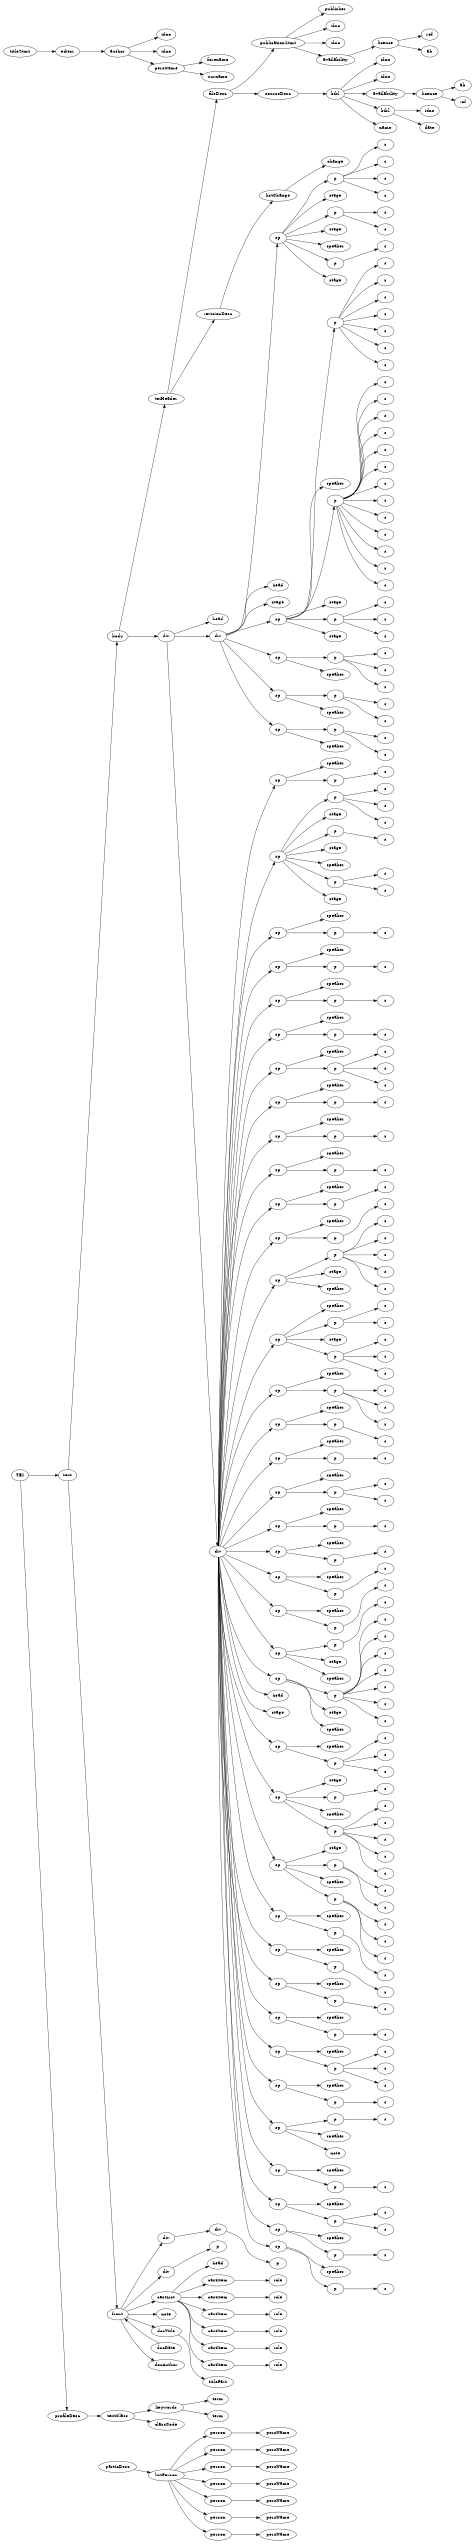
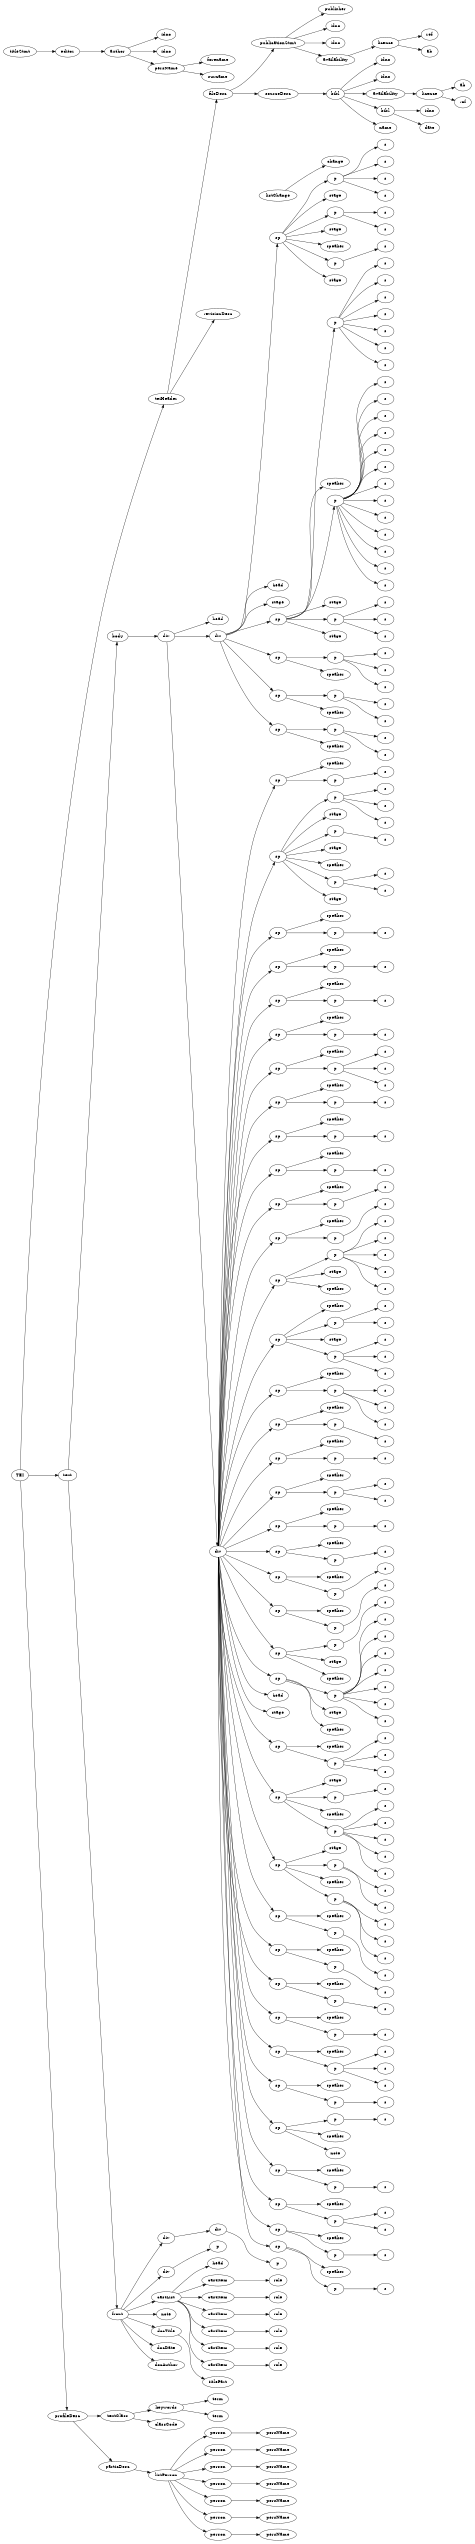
  digraph {
    rankdir=LR
    n1 [label=TEI]
    n2 [label=teiHeader]
    n3 [label=text]
    n4 [label=profileDesc]
    n5 [label=fileDesc]
    n6 [label=revisionDesc]
    n7 [label=front]
    n8 [label=body]
    n9 [label=publicationStmt]
    n10 [label=sourceDesc]
    n11 [label=particDesc]
    n12 [label=textClass]
    n13 [label=listChange]
    n14 [label=titleStmt]
    n15 [label=editor]
    n16 [label=publisher]
    n17 [label=idno]
    n18 [label=idno]
    n19 [label=availability]
    n20 [label=bibl]
    n21 [label=author]
    n22 [label=idno]
    n23 [label=idno]
    n24 [label=persName]
    n25 [label=forename]
    n26 [label=surname]
    n27 [label=licence]
    n28 [label=ab]
    n29 [label=ref]
    n30 [label=name]
    n31 [label=idno]
    n32 [label=idno]
    n33 [label=availability]
    n34 [label=bibl]
    n35 [label=licence]
    n36 [label=date]
    n37 [label=idno]
    n38 [label=ab]
    n39 [label=ref]
    n40 [label=listPerson]
    n41 [label=keywords]
    n42 [label=classCode]
    n43 [label=person]
    n44 [label=person]
    n45 [label=person]
    n46 [label=person]
    n47 [label=person]
    n48 [label=person]
    n49 [label=person]
    n50 [label=persName]
    n51 [label=persName]
    n52 [label=persName]
    n53 [label=persName]
    n54 [label=persName]
    n55 [label=persName]
    n56 [label=persName]
    n57 [label=term]
    n58 [label=term]
    n59 [label=change]
    n60 [label=docTitle]
    n61 [label=docDate]
    n62 [label=docAuthor]
    n63 [label=div]
    n64 [label=div]
    n65 [label=castList]
    n66 [label=note]
    n67 [label=div]
    n68 [label=titlePart]
    n69 [label=div]
    n70 [label=p]
    n71 [label=head]
    n72 [label=castItem]
    n73 [label=castItem]
    n74 [label=castItem]
    n75 [label=castItem]
    n76 [label=castItem]
    n77 [label=castItem]
    n78 [label=p]
    n79 [label=role]
    n80 [label=role]
    n81 [label=role]
    n82 [label=role]
    n83 [label=role]
    n84 [label=role]
    n85 [label=head]
    n86 [label=div]
    n87 [label=div]
    n88 [label=head]
    n89 [label=stage]
    n90 [label=sp]
    n91 [label=sp]
    n92 [label=sp]
    n93 [label=sp]
    n94 [label=sp]
    n95 [label=head]
    n96 [label=stage]
    n97 [label=sp]
    n98 [label=sp]
    n99 [label=sp]
    n100 [label=sp]
    n101 [label=sp]
    n102 [label=sp]
    n103 [label=sp]
    n104 [label=sp]
    n105 [label=sp]
    n106 [label=sp]
    n107 [label=sp]
    n108 [label=sp]
    n109 [label=sp]
    n110 [label=sp]
    n111 [label=sp]
    n112 [label=sp]
    n113 [label=sp]
    n114 [label=sp]
    n115 [label=sp]
    n116 [label=sp]
    n117 [label=sp]
    n118 [label=sp]
    n119 [label=sp]
    n120 [label=sp]
    n121 [label=sp]
    n122 [label=sp]
    n123 [label=sp]
    n124 [label=sp]
    n125 [label=sp]
    n126 [label=sp]
    n127 [label=sp]
    n128 [label=sp]
    n129 [label=sp]
    n130 [label=sp]
    n131 [label=sp]
    n132 [label=sp]
    n133 [label=sp]
    n134 [label=sp]
    n135 [label=speaker]
    n136 [label=p]
    n137 [label=stage]
    n138 [label=p]
    n139 [label=stage]
    n140 [label=p]
    n141 [label=speaker]
    n142 [label=p]
    n143 [label=speaker]
    n144 [label=p]
    n145 [label=speaker]
    n146 [label=p]
    n147 [label=speaker]
    n148 [label=p]
    n149 [label=stage]
    n150 [label=p]
    n151 [label=stage]
    n152 [label=p]
    n153 [label=stage]
    n154 [label=s]
    n155 [label=s]
    n156 [label=s]
    n157 [label=s]
    n158 [label=s]
    n159 [label=s]
    n160 [label=s]
    n161 [label=s]
    n162 [label=s]
    n163 [label=s]
    n164 [label=s]
    n165 [label=s]
    n166 [label=s]
    n167 [label=s]
    n168 [label=s]
    n169 [label=s]
    n170 [label=s]
    n171 [label=s]
    n172 [label=s]
    n173 [label=s]
    n174 [label=s]
    n175 [label=s]
    n176 [label=s]
    n177 [label=s]
    n178 [label=s]
    n179 [label=s]
    n180 [label=s]
    n181 [label=s]
    n182 [label=s]
    n183 [label=s]
    n184 [label=s]
    n185 [label=s]
    n186 [label=s]
    n187 [label=s]
    n188 [label=s]
    n189 [label=s]
    n190 [label=s]
    n191 [label=speaker]
    n192 [label=p]
    n193 [label=speaker]
    n194 [label=p]
    n195 [label=stage]
    n196 [label=p]
    n197 [label=speaker]
    n198 [label=p]
    n199 [label=stage]
    n200 [label=p]
    n201 [label=speaker]
    n202 [label=p]
    n203 [label=speaker]
    n204 [label=p]
    n205 [label=speaker]
    n206 [label=p]
    n207 [label=speaker]
    n208 [label=p]
    n209 [label=speaker]
    n210 [label=p]
    n211 [label=speaker]
    n212 [label=p]
    n213 [label=speaker]
    n214 [label=note]
    n215 [label=p]
    n216 [label=speaker]
    n217 [label=p]
    n218 [label=speaker]
    n219 [label=p]
    n220 [label=speaker]
    n221 [label=p]
    n222 [label=speaker]
    n223 [label=p]
    n224 [label=speaker]
    n225 [label=p]
    n226 [label=speaker]
    n227 [label=p]
    n228 [label=stage]
    n229 [label=p]
    n230 [label=stage]
    n231 [label=p]
    n232 [label=stage]
    n233 [label=speaker]
    n234 [label=p]
    n235 [label=speaker]
    n236 [label=p]
    n237 [label=speaker]
    n238 [label=p]
    n239 [label=speaker]
    n240 [label=p]
    n241 [label=speaker]
    n242 [label=p]
    n243 [label=speaker]
    n244 [label=p]
    n245 [label=speaker]
    n246 [label=p]
    n247 [label=speaker]
    n248 [label=p]
    n249 [label=speaker]
    n250 [label=p]
    n251 [label=speaker]
    n252 [label=p]
    n253 [label=speaker]
    n254 [label=p]
    n255 [label=stage]
    n256 [label=speaker]
    n257 [label=p]
    n258 [label=stage]
    n259 [label=p]
    n260 [label=speaker]
    n261 [label=p]
    n262 [label=speaker]
    n263 [label=p]
    n264 [label=speaker]
    n265 [label=p]
    n266 [label=speaker]
    n267 [label=p]
    n268 [label=speaker]
    n269 [label=p]
    n270 [label=speaker]
    n271 [label=p]
    n272 [label=speaker]
    n273 [label=p]
    n274 [label=speaker]
    n275 [label=p]
    n276 [label=speaker]
    n277 [label=p]
    n278 [label=stage]
    n279 [label=speaker]
    n280 [label=p]
    n281 [label=stage]
    n282 [label=s]
    n283 [label=s]
    n284 [label=s]
    n285 [label=s]
    n286 [label=s]
    n287 [label=s]
    n288 [label=s]
    n289 [label=s]
    n290 [label=s]
    n291 [label=s]
    n292 [label=s]
    n293 [label=s]
    n294 [label=s]
    n295 [label=s]
    n296 [label=s]
    n297 [label=s]
    n298 [label=s]
    n299 [label=s]
    n300 [label=s]
    n301 [label=s]
    n302 [label=s]
    n303 [label=s]
    n304 [label=s]
    n305 [label=s]
    n306 [label=s]
    n307 [label=s]
    n308 [label=s]
    n309 [label=s]
    n310 [label=s]
    n311 [label=s]
    n312 [label=s]
    n313 [label=s]
    n314 [label=s]
    n315 [label=s]
    n316 [label=s]
    n317 [label=s]
    n318 [label=s]
    n319 [label=s]
    n320 [label=s]
    n321 [label=s]
    n322 [label=s]
    n323 [label=s]
    n324 [label=s]
    n325 [label=s]
    n326 [label=s]
    n327 [label=s]
    n328 [label=s]
    n329 [label=s]
    n330 [label=s]
    n331 [label=s]
    n332 [label=s]
    n333 [label=s]
    n334 [label=s]
    n335 [label=s]
    n336 [label=s]
    n337 [label=s]
    n338 [label=s]
    n339 [label=s]
    n340 [label=s]
    n341 [label=s]
    n342 [label=s]
    n343 [label=s]
    n344 [label=s]
    n345 [label=s]
    n346 [label=s]
    n347 [label=s]
    n348 [label=s]
    n349 [label=s]
    n350 [label=s]
    n351 [label=s]
    n352 [label=s]
    n353 [label=s]
    n354 [label=s]
    n355 [label=s]
    n356 [label=s]
    n357 [label=s]
-   n8 -> n2
+   n1 -> n2
    n1 -> n3
    n1 -> n4
    n2 -> n5
    n2 -> n6
    n3 -> n7
    n3 -> n8
+   n4 -> n11
    n4 -> n12
    n5 -> n9
    n5 -> n10
-   n6 -> n13
    n7 -> n60
-   n61 -> n7
+   n7 -> n61
    n7 -> n62
    n7 -> n63
    n7 -> n64
    n7 -> n65
    n7 -> n66
    n8 -> n67
    n9 -> n16
    n9 -> n17
    n9 -> n18
    n9 -> n19
    n10 -> n20
    n11 -> n40
    n12 -> n41
    n12 -> n42
    n13 -> n59
    n14 -> n15
    n15 -> n21
    n19 -> n27
    n20 -> n30
    n20 -> n31
    n20 -> n32
    n20 -> n33
    n20 -> n34
    n21 -> n22
    n21 -> n23
    n21 -> n24
    n24 -> n25
    n24 -> n26
    n27 -> n28
    n27 -> n29
    n33 -> n35
    n34 -> n36
    n34 -> n37
    n35 -> n38
    n35 -> n39
    n40 -> n43
    n40 -> n44
    n40 -> n45
    n40 -> n46
    n40 -> n47
    n40 -> n48
    n40 -> n49
    n41 -> n57
    n41 -> n58
    n43 -> n50
    n44 -> n51
    n45 -> n52
    n46 -> n53
    n47 -> n54
    n48 -> n55
    n49 -> n56
    n60 -> n68
    n63 -> n69
    n64 -> n70
    n65 -> n71
    n65 -> n72
    n65 -> n73
    n65 -> n74
    n65 -> n75
    n65 -> n76
    n65 -> n77
    n67 -> n85
    n67 -> n86
    n67 -> n87
    n69 -> n78
    n72 -> n79
    n73 -> n80
    n74 -> n81
    n75 -> n82
    n76 -> n83
    n77 -> n84
    n86 -> n88
    n86 -> n89
    n86 -> n90
    n86 -> n91
    n86 -> n92
    n86 -> n93
    n86 -> n94
    n87 -> n95
    n87 -> n96
    n87 -> n97
    n87 -> n98
    n87 -> n99
    n87 -> n100
    n87 -> n101
    n87 -> n102
    n87 -> n103
    n87 -> n104
    n87 -> n105
    n87 -> n106
    n87 -> n107
    n87 -> n108
    n87 -> n109
    n87 -> n110
    n87 -> n111
    n87 -> n112
    n87 -> n113
    n87 -> n114
    n87 -> n115
    n87 -> n116
    n87 -> n117
    n87 -> n118
    n87 -> n119
    n87 -> n120
    n87 -> n121
    n87 -> n122
    n87 -> n123
    n87 -> n124
    n87 -> n125
    n87 -> n126
    n87 -> n127
    n87 -> n128
    n87 -> n129
    n87 -> n130
    n87 -> n131
    n87 -> n132
    n87 -> n133
    n87 -> n134
    n90 -> n135
    n90 -> n136
    n90 -> n137
    n90 -> n138
    n90 -> n139
    n90 -> n140
    n91 -> n141
    n91 -> n142
    n92 -> n143
    n92 -> n144
    n93 -> n145
    n93 -> n146
    n94 -> n147
    n94 -> n148
    n94 -> n149
    n94 -> n150
    n94 -> n151
    n94 -> n152
    n94 -> n153
    n97 -> n191
    n97 -> n192
    n98 -> n193
    n98 -> n194
    n98 -> n195
    n98 -> n196
    n99 -> n197
    n99 -> n198
    n99 -> n199
    n99 -> n200
    n100 -> n201
    n100 -> n202
    n101 -> n203
    n101 -> n204
    n102 -> n205
    n102 -> n206
    n103 -> n207
    n103 -> n208
    n104 -> n209
    n104 -> n210
    n105 -> n211
    n105 -> n212
    n106 -> n213
    n106 -> n214
    n106 -> n215
    n107 -> n216
    n107 -> n217
    n108 -> n218
    n108 -> n219
    n109 -> n220
    n109 -> n221
    n110 -> n222
    n110 -> n223
    n111 -> n224
    n111 -> n225
    n112 -> n226
    n112 -> n227
    n112 -> n228
    n112 -> n229
    n112 -> n230
    n112 -> n231
    n112 -> n232
    n113 -> n233
    n113 -> n234
    n114 -> n235
    n114 -> n236
    n115 -> n237
    n115 -> n238
    n116 -> n239
    n116 -> n240
    n117 -> n241
    n117 -> n242
    n118 -> n243
    n118 -> n244
    n119 -> n245
    n119 -> n246
    n120 -> n247
    n120 -> n248
    n121 -> n249
    n121 -> n250
    n122 -> n251
    n122 -> n252
    n123 -> n253
    n123 -> n254
    n123 -> n255
    n124 -> n256
    n124 -> n257
    n124 -> n258
    n124 -> n259
    n125 -> n260
    n125 -> n261
    n126 -> n262
    n126 -> n263
    n127 -> n264
    n127 -> n265
    n128 -> n266
    n128 -> n267
    n129 -> n268
    n129 -> n269
    n130 -> n270
    n130 -> n271
    n131 -> n272
    n131 -> n273
    n132 -> n274
    n132 -> n275
    n133 -> n276
    n133 -> n277
    n133 -> n278
    n134 -> n279
    n134 -> n280
    n134 -> n281
    n136 -> n154
    n136 -> n155
    n136 -> n156
    n136 -> n157
    n136 -> n158
    n136 -> n159
    n136 -> n160
    n136 -> n161
    n136 -> n162
    n136 -> n163
    n136 -> n164
    n136 -> n165
    n136 -> n166
    n138 -> n167
    n138 -> n168
    n138 -> n169
    n140 -> n170
    n140 -> n171
    n140 -> n172
    n140 -> n173
    n140 -> n174
    n140 -> n175
    n140 -> n176
    n142 -> n177
    n142 -> n178
    n142 -> n179
    n144 -> n180
    n144 -> n181
    n146 -> n182
    n146 -> n183
    n148 -> n184
    n150 -> n185
    n150 -> n186
    n150 -> n187
    n150 -> n188
    n152 -> n189
    n152 -> n190
    n192 -> n282
    n192 -> n283
    n192 -> n284
    n194 -> n285
    n194 -> n286
    n194 -> n287
    n194 -> n288
    n194 -> n289
    n196 -> n290
    n198 -> n291
    n198 -> n292
    n198 -> n293
    n200 -> n294
    n200 -> n295
    n202 -> n296
    n204 -> n297
    n206 -> n298
    n208 -> n299
    n210 -> n300
    n210 -> n301
    n210 -> n302
    n212 -> n303
    n215 -> n304
    n217 -> n305
    n219 -> n306
    n219 -> n307
    n221 -> n308
    n223 -> n309
    n225 -> n310
    n227 -> n311
    n227 -> n312
    n229 -> n313
    n229 -> n314
    n229 -> n315
    n231 -> n316
    n234 -> n317
    n236 -> n318
    n238 -> n319
    n240 -> n320
    n242 -> n321
    n242 -> n322
    n242 -> n323
    n244 -> n324
    n246 -> n325
    n248 -> n326
    n250 -> n327
    n252 -> n328
    n254 -> n329
    n254 -> n330
    n254 -> n331
    n254 -> n332
    n254 -> n333
    n257 -> n334
    n257 -> n335
    n259 -> n336
    n259 -> n337
    n259 -> n338
    n261 -> n339
    n261 -> n340
    n261 -> n341
    n263 -> n342
    n265 -> n343
    n267 -> n344
    n267 -> n345
    n269 -> n346
    n271 -> n347
    n273 -> n348
    n275 -> n349
    n277 -> n350
    n280 -> n351
    n280 -> n352
    n280 -> n353
    n280 -> n354
    n280 -> n355
    n280 -> n356
    n280 -> n357
  }
